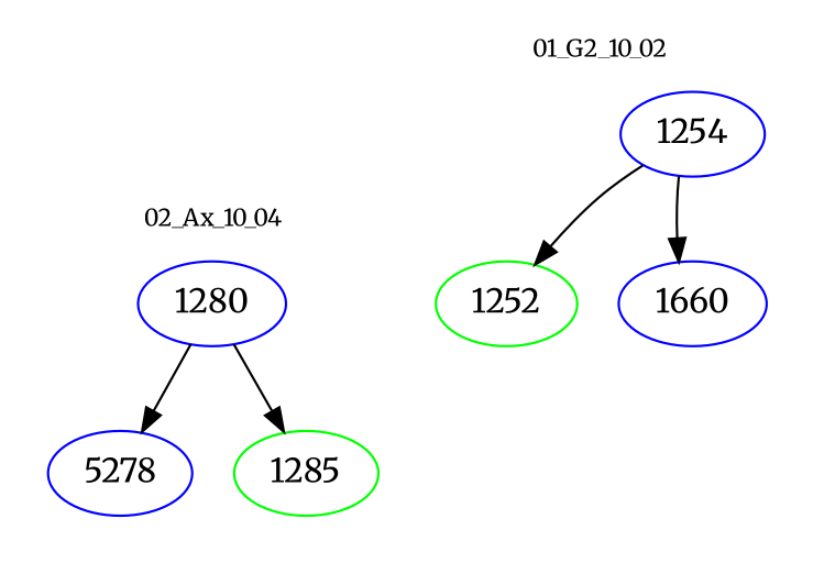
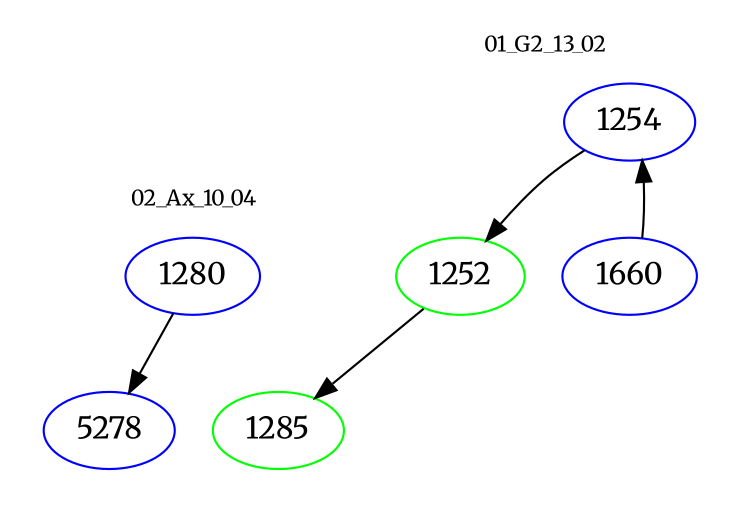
  digraph {
    fontname=Merriweather
    node [color=blue fontname=Merriweather]
    edge [color=black fontname=Merriweather]
    n1 [label=1280]
    n2 [label=5278]
    n3 [color=green label=1285]
    n4 [label=1254]
    n5 [color=green label=1252]
    n6 [label=1660]
    subgraph cluster_1 {
      color=white
      fontsize=10
      label="02_Ax_10_04"
      n1
      n2
      n3
    }
    subgraph cluster_2 {
      color=white
      fontsize=10
-     label="01_G2_10_02"
+     label="01_G2_13_02"
      n4
      n5
      n6
    }
    n1 -> n2
-   n1 -> n3
+   n5 -> n3
    n4 -> n5
-   n4 -> n6
+   n6 -> n4
  }
